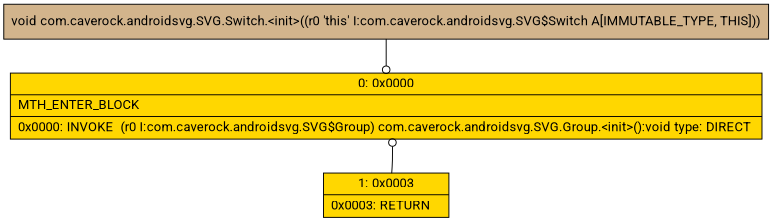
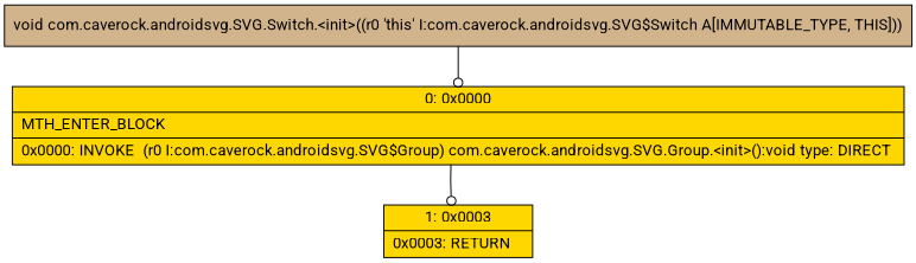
  digraph {
    fontname=Roboto
    node [shape=record style=filled fillcolor=gold fontname=Roboto]
    edge [arrowhead=odot fontname=Roboto]
    n1 [label="{0\:\ 0x0000|MTH_ENTER_BLOCK\l|0x0000: INVOKE  (r0 I:com.caverock.androidsvg.SVG$Group) com.caverock.androidsvg.SVG.Group.\<init\>():void type: DIRECT \l}"]
    n2 [label="{1\:\ 0x0003|0x0003: RETURN   \l}"]
    n3 [label="{void com.caverock.androidsvg.SVG.Switch.\<init\>((r0 'this' I:com.caverock.androidsvg.SVG$Switch A[IMMUTABLE_TYPE, THIS])) }" fillcolor=tan]
-   n2 -> n1
+   n1 -> n2
    n3 -> n1
  }
